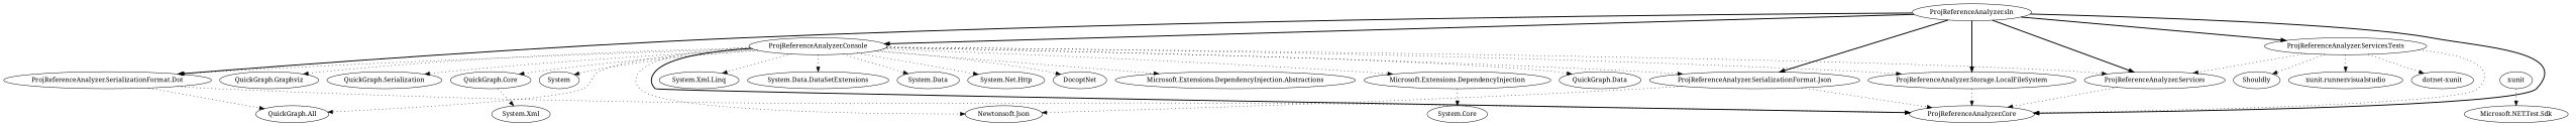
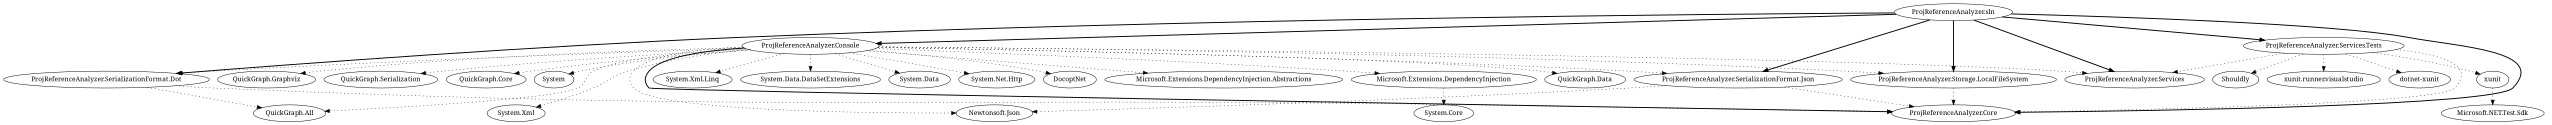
  digraph {
    fontname="Noto Serif"
    node [fontname="Noto Serif"]
    edge [fontname="Noto Serif" style=dotted]
    n1 [label="ProjReferenceAnalyzer.sln"]
    n2 [label="ProjReferenceAnalyzer.Console"]
    n3 [label="ProjReferenceAnalyzer.Core"]
    n4 [label="ProjReferenceAnalyzer.SerializationFormat.Dot"]
    n5 [label="ProjReferenceAnalyzer.SerializationFormat.Json"]
    n6 [label="ProjReferenceAnalyzer.Services"]
    n7 [label="ProjReferenceAnalyzer.Services.Tests"]
    n8 [label="ProjReferenceAnalyzer.Storage.LocalFileSystem"]
    n9 [label=DocoptNet]
    n10 [label="Microsoft.Extensions.DependencyInjection"]
    n11 [label="Microsoft.Extensions.DependencyInjection.Abstractions"]
    n12 [label="Newtonsoft.Json"]
    n13 [label="QuickGraph.All"]
    n14 [label="QuickGraph.Core"]
    n15 [label="QuickGraph.Data"]
    n16 [label="QuickGraph.Graphviz"]
    n17 [label="QuickGraph.Serialization"]
    n18 [label=System]
    n19 [label="System.Xml.Linq"]
    n20 [label="System.Data.DataSetExtensions"]
    n21 [label="System.Data"]
    n22 [label="System.Net.Http"]
    n23 [label="System.Xml"]
    n24 [label=Shouldly]
    n25 [label=xunit]
    n26 [label="xunit.runner.visualstudio"]
    n27 [label="dotnet-xunit"]
    n28 [label="System.Core"]
    n29 [label="Microsoft.NET.Test.Sdk"]
    n1 -> n2 [style=bold]
    n1 -> n3 [style=bold]
    n1 -> n4 [style=bold]
    n1 -> n5 [style=bold]
    n1 -> n6 [style=bold]
    n1 -> n7 [style=bold]
    n1 -> n8 [style=bold]
    n2 -> n3 [style=bold]
    n2 -> n4
    n2 -> n5
    n2 -> n6
    n2 -> n8
    n2 -> n9
    n2 -> n10
    n2 -> n11
    n2 -> n12
    n2 -> n13
    n2 -> n14
    n2 -> n15
    n2 -> n16
    n2 -> n17
    n2 -> n18
    n2 -> n19
    n2 -> n20
    n2 -> n21
    n2 -> n22
-   n14 -> n23
+   n2 -> n23
    n4 -> n3
    n4 -> n13
    n5 -> n3
    n5 -> n12
-   n6 -> n3
    n7 -> n3
    n7 -> n6
    n7 -> n24
+   n7 -> n25
    n7 -> n26
    n7 -> n27
    n8 -> n3
    n10 -> n28
    n25 -> n29
  }
